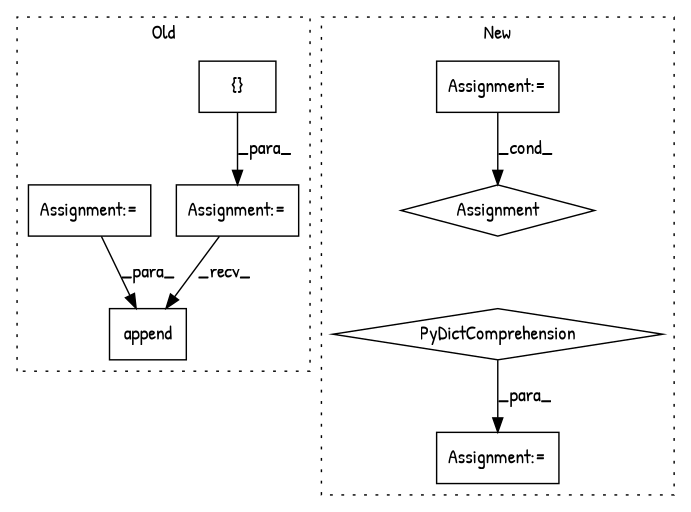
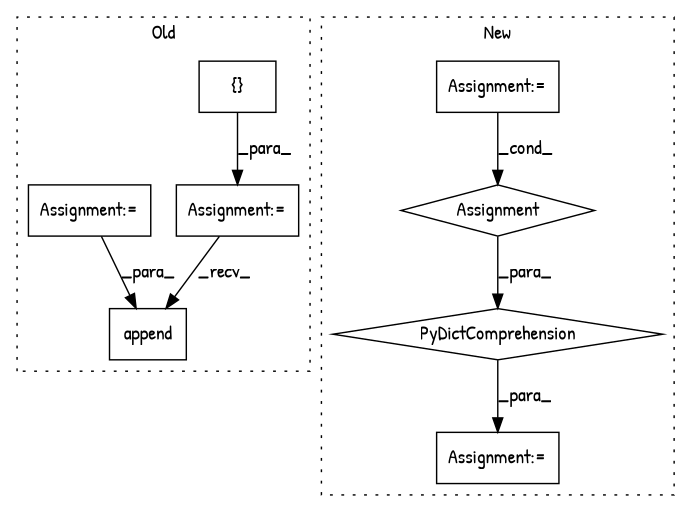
  digraph {
    fontname="Patrick Hand"
    node [a=7 fontname="Patrick Hand" l=27 s=5529 shape=box]
    edge [fontname="Patrick Hand"]
    n1 [a=32 l="7,1" label=append s="6374,6387"]
    n2 [l=1 label="Assignment:=" s=5514]
    n3 [a=4 l=2 label="{}" s=5526]
    n4 [l=6 label="Assignment:=" s=5197]
    n5 [a=110 l=113 label=PyDictComprehension s=5451 shape=diamond]
    n6 [label="Assignment:="]
    n7 [a=113 label=Assignment shape=diamond]
    n8 [l=39 label="Assignment:=" s=6737]
    subgraph cluster_1 {
      label=Old
      style=dotted
      n1
      n2
      n3
      n4
    }
    subgraph cluster_2 {
      label=New
      style=dotted
      n5
      n6
      n7
      n8
    }
    n2 -> n1 [label=_recv_]
    n3 -> n2 [label=_para_]
    n4 -> n1 [label=_para_]
    n5 -> n8 [label=_para_]
    n6 -> n7 [label=_cond_]
+   n7 -> n5 [label=_para_]
  }
